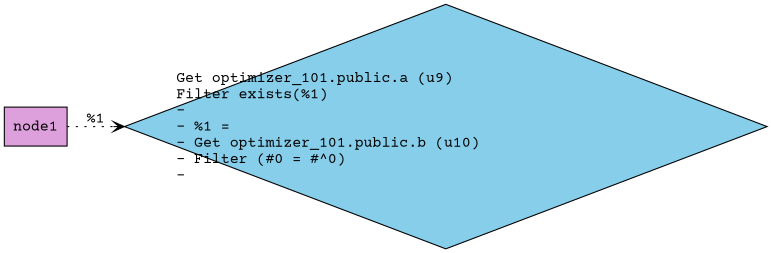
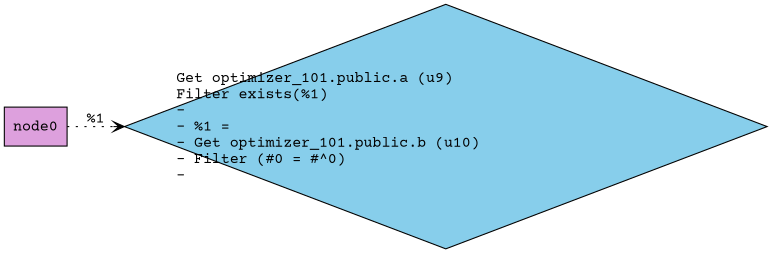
  digraph {
    rankdir=LR
    fontname="Courier Prime"
    node [style=filled fontname="Courier Prime"]
    n1 [label="Get optimizer_101.public.a (u9)\lFilter exists(%1)\l-\l- %1 =\l- Get optimizer_101.public.b (u10)\l- Filter (#0 = #^0)\l-\l" shape=diamond fillcolor=skyblue]
-   node1 [fillcolor=plum shape=box]
+   node1 [fillcolor=plum shape=box label=node0]
    node1 -> n1 [label="%1\l" style=dotted arrowhead=vee fontname="Courier Prime"]
  }
